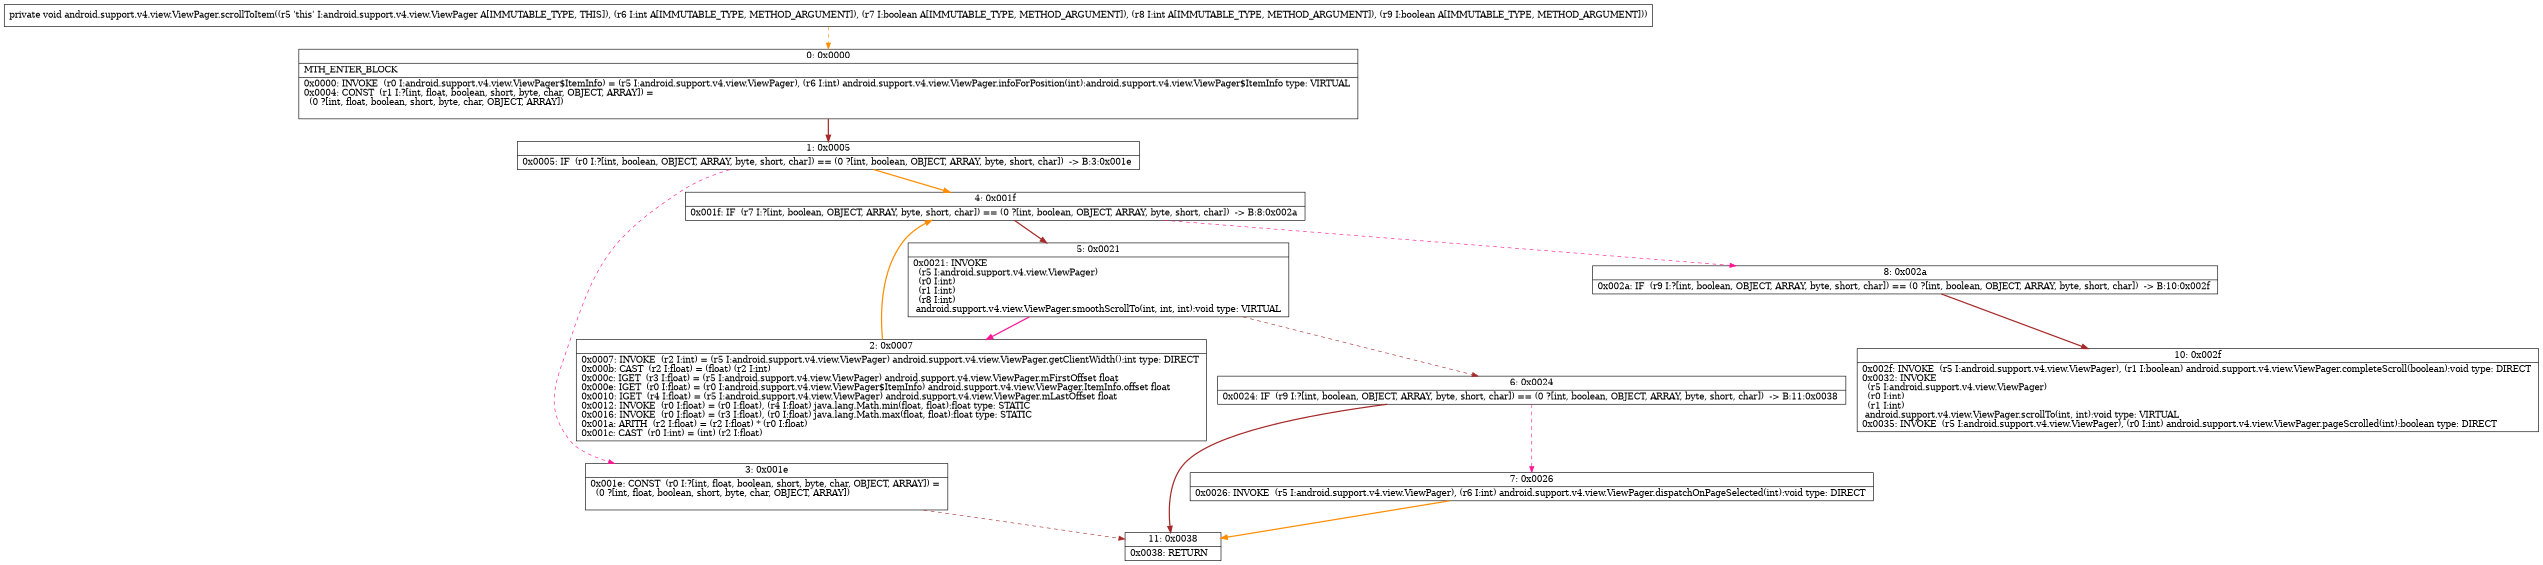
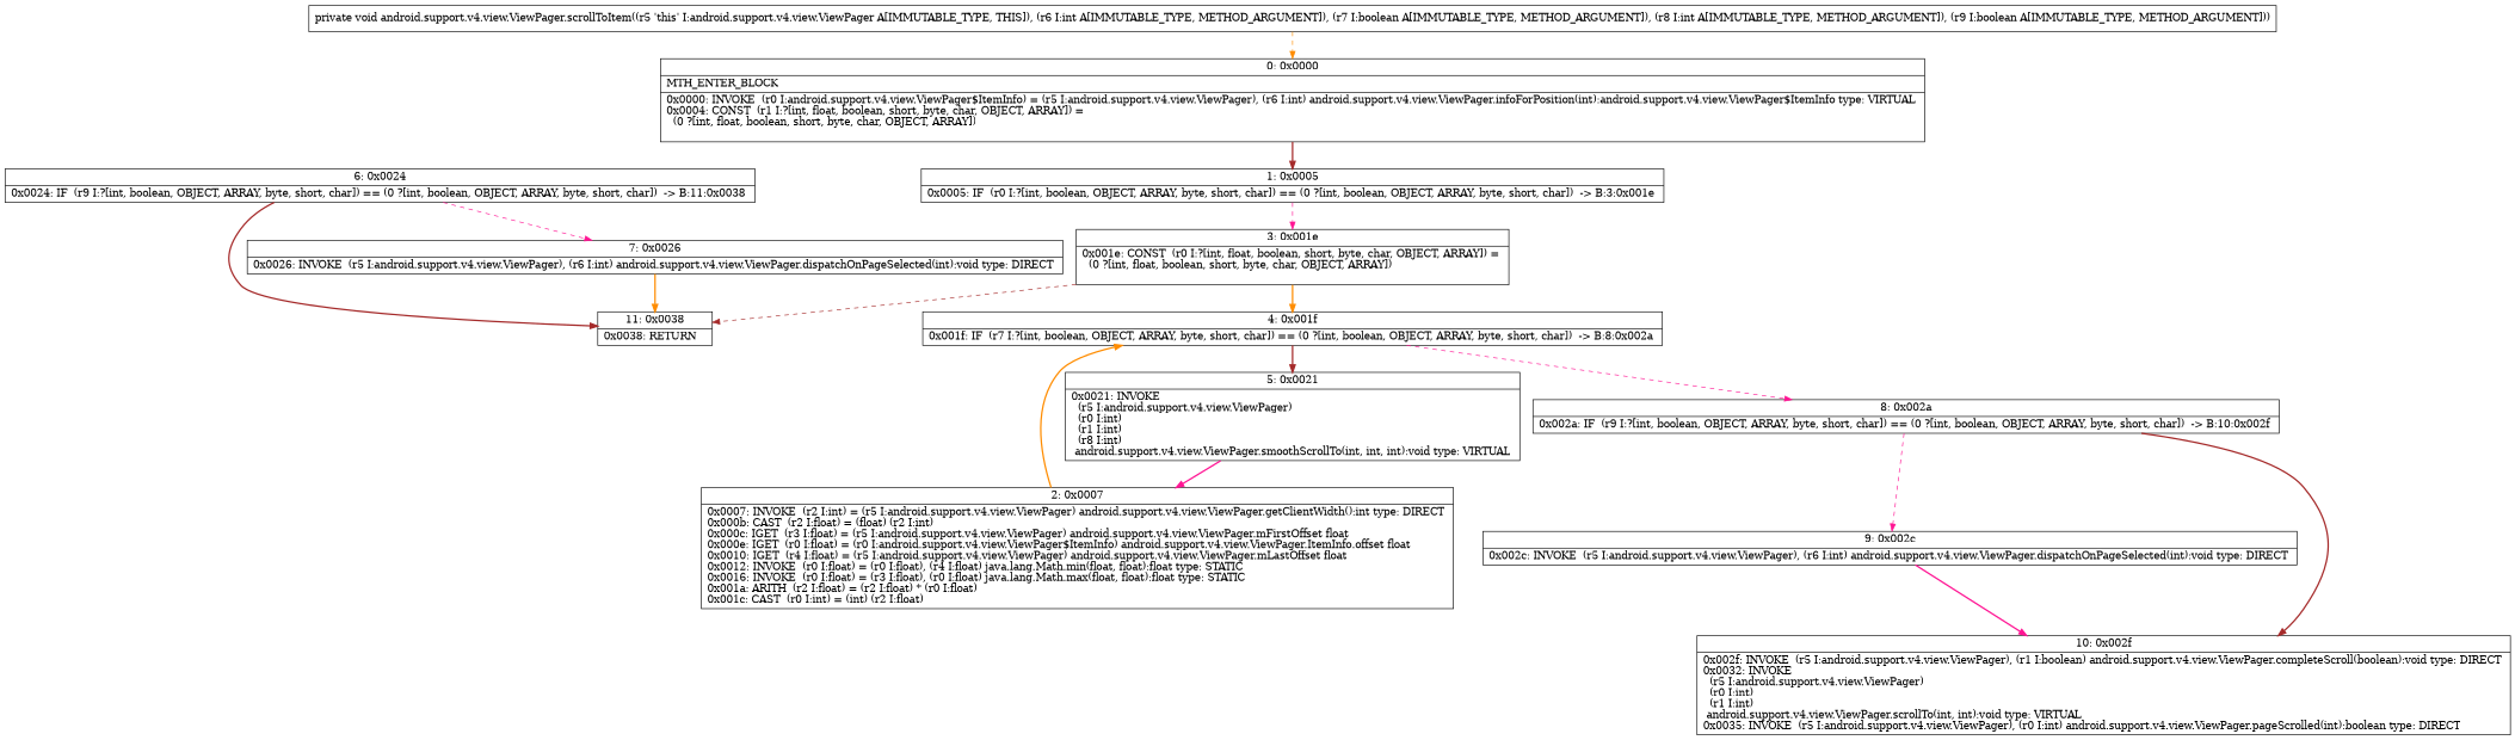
  digraph {
    node [shape=record]
    edge [color=brown style=bold]
    n1 [label="{0\:\ 0x0000|MTH_ENTER_BLOCK\l|0x0000: INVOKE  (r0 I:android.support.v4.view.ViewPager$ItemInfo) = (r5 I:android.support.v4.view.ViewPager), (r6 I:int) android.support.v4.view.ViewPager.infoForPosition(int):android.support.v4.view.ViewPager$ItemInfo type: VIRTUAL \l0x0004: CONST  (r1 I:?[int, float, boolean, short, byte, char, OBJECT, ARRAY]) = \l  (0 ?[int, float, boolean, short, byte, char, OBJECT, ARRAY])\l \l}"]
    n2 [label="{1\:\ 0x0005|0x0005: IF  (r0 I:?[int, boolean, OBJECT, ARRAY, byte, short, char]) == (0 ?[int, boolean, OBJECT, ARRAY, byte, short, char])  \-\> B:3:0x001e \l}"]
    n3 [label="{3\:\ 0x001e|0x001e: CONST  (r0 I:?[int, float, boolean, short, byte, char, OBJECT, ARRAY]) = \l  (0 ?[int, float, boolean, short, byte, char, OBJECT, ARRAY])\l \l}"]
    n4 [label="{2\:\ 0x0007|0x0007: INVOKE  (r2 I:int) = (r5 I:android.support.v4.view.ViewPager) android.support.v4.view.ViewPager.getClientWidth():int type: DIRECT \l0x000b: CAST  (r2 I:float) = (float) (r2 I:int) \l0x000c: IGET  (r3 I:float) = (r5 I:android.support.v4.view.ViewPager) android.support.v4.view.ViewPager.mFirstOffset float \l0x000e: IGET  (r0 I:float) = (r0 I:android.support.v4.view.ViewPager$ItemInfo) android.support.v4.view.ViewPager.ItemInfo.offset float \l0x0010: IGET  (r4 I:float) = (r5 I:android.support.v4.view.ViewPager) android.support.v4.view.ViewPager.mLastOffset float \l0x0012: INVOKE  (r0 I:float) = (r0 I:float), (r4 I:float) java.lang.Math.min(float, float):float type: STATIC \l0x0016: INVOKE  (r0 I:float) = (r3 I:float), (r0 I:float) java.lang.Math.max(float, float):float type: STATIC \l0x001a: ARITH  (r2 I:float) = (r2 I:float) * (r0 I:float) \l0x001c: CAST  (r0 I:int) = (int) (r2 I:float) \l}"]
    n5 [label="{4\:\ 0x001f|0x001f: IF  (r7 I:?[int, boolean, OBJECT, ARRAY, byte, short, char]) == (0 ?[int, boolean, OBJECT, ARRAY, byte, short, char])  \-\> B:8:0x002a \l}"]
    n6 [label="{11\:\ 0x0038|0x0038: RETURN   \l}"]
    n7 [label="{5\:\ 0x0021|0x0021: INVOKE  \l  (r5 I:android.support.v4.view.ViewPager)\l  (r0 I:int)\l  (r1 I:int)\l  (r8 I:int)\l android.support.v4.view.ViewPager.smoothScrollTo(int, int, int):void type: VIRTUAL \l}"]
    n8 [label="{8\:\ 0x002a|0x002a: IF  (r9 I:?[int, boolean, OBJECT, ARRAY, byte, short, char]) == (0 ?[int, boolean, OBJECT, ARRAY, byte, short, char])  \-\> B:10:0x002f \l}"]
    n9 [label="{6\:\ 0x0024|0x0024: IF  (r9 I:?[int, boolean, OBJECT, ARRAY, byte, short, char]) == (0 ?[int, boolean, OBJECT, ARRAY, byte, short, char])  \-\> B:11:0x0038 \l}"]
+   n10 [label="{9\:\ 0x002c|0x002c: INVOKE  (r5 I:android.support.v4.view.ViewPager), (r6 I:int) android.support.v4.view.ViewPager.dispatchOnPageSelected(int):void type: DIRECT \l}"]
    n11 [label="{10\:\ 0x002f|0x002f: INVOKE  (r5 I:android.support.v4.view.ViewPager), (r1 I:boolean) android.support.v4.view.ViewPager.completeScroll(boolean):void type: DIRECT \l0x0032: INVOKE  \l  (r5 I:android.support.v4.view.ViewPager)\l  (r0 I:int)\l  (r1 I:int)\l android.support.v4.view.ViewPager.scrollTo(int, int):void type: VIRTUAL \l0x0035: INVOKE  (r5 I:android.support.v4.view.ViewPager), (r0 I:int) android.support.v4.view.ViewPager.pageScrolled(int):boolean type: DIRECT \l}"]
    n12 [label="{7\:\ 0x0026|0x0026: INVOKE  (r5 I:android.support.v4.view.ViewPager), (r6 I:int) android.support.v4.view.ViewPager.dispatchOnPageSelected(int):void type: DIRECT \l}"]
    n13 [label="{private void android.support.v4.view.ViewPager.scrollToItem((r5 'this' I:android.support.v4.view.ViewPager A[IMMUTABLE_TYPE, THIS]), (r6 I:int A[IMMUTABLE_TYPE, METHOD_ARGUMENT]), (r7 I:boolean A[IMMUTABLE_TYPE, METHOD_ARGUMENT]), (r8 I:int A[IMMUTABLE_TYPE, METHOD_ARGUMENT]), (r9 I:boolean A[IMMUTABLE_TYPE, METHOD_ARGUMENT])) }"]
    n1 -> n2
    n2 -> n3 [color=deeppink style=dashed]
-   n2 -> n5 [color=darkorange]
+   n3 -> n5 [color=darkorange]
    n3 -> n6 [style=dashed]
    n4 -> n5 [color=darkorange]
    n5 -> n7
    n5 -> n8 [color=deeppink style=dashed]
    n7 -> n4 [color=deeppink]
-   n7 -> n9 [style=dashed]
+   n8 -> n10 [color=deeppink style=dashed]
    n8 -> n11
    n9 -> n6
    n9 -> n12 [color=deeppink style=dashed]
+   n10 -> n11 [color=deeppink]
    n12 -> n6 [color=darkorange]
    n13 -> n1 [color=darkorange style=dashed]
  }
